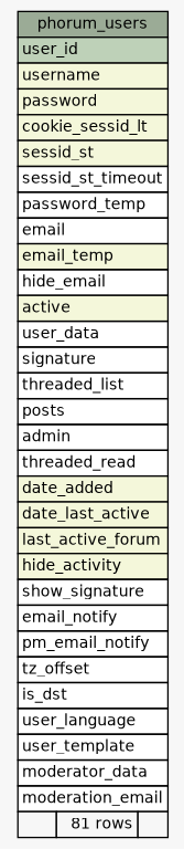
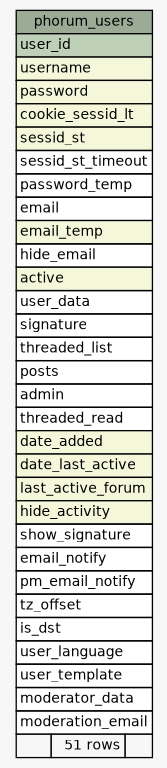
  digraph {
    bgcolor="#f7f7f7"
    fontname=Helvetica
    fontsize=11
    nodesep=0.18
    rankdir=RL
    ranksep=0.46
-   n1 [fontname=Helvetica fontsize=11 label=<     <TABLE BORDER="0" CELLBORDER="1" CELLSPACING="0" BGCOLOR="#ffffff">       <TR><TD COLSPAN="3" BGCOLOR="#9bab96" ALIGN="CENTER">phorum_users</TD></TR>       <TR><TD PORT="user_id" COLSPAN="3" BGCOLOR="#bed1b8" ALIGN="LEFT">user_id</TD></TR>       <TR><TD PORT="username" COLSPAN="3" BGCOLOR="#f4f7da" ALIGN="LEFT">username</TD></TR>       <TR><TD PORT="password" COLSPAN="3" BGCOLOR="#f4f7da" ALIGN="LEFT">password</TD></TR>       <TR><TD PORT="cookie_sessid_lt" COLSPAN="3" BGCOLOR="#f4f7da" ALIGN="LEFT">cookie_sessid_lt</TD></TR>       <TR><TD PORT="sessid_st" COLSPAN="3" BGCOLOR="#f4f7da" ALIGN="LEFT">sessid_st</TD></TR>       <TR><TD PORT="sessid_st_timeout" COLSPAN="3" ALIGN="LEFT">sessid_st_timeout</TD></TR>       <TR><TD PORT="password_temp" COLSPAN="3" ALIGN="LEFT">password_temp</TD></TR>       <TR><TD PORT="email" COLSPAN="3" ALIGN="LEFT">email</TD></TR>       <TR><TD PORT="email_temp" COLSPAN="3" BGCOLOR="#f4f7da" ALIGN="LEFT">email_temp</TD></TR>       <TR><TD PORT="hide_email" COLSPAN="3" ALIGN="LEFT">hide_email</TD></TR>       <TR><TD PORT="active" COLSPAN="3" BGCOLOR="#f4f7da" ALIGN="LEFT">active</TD></TR>       <TR><TD PORT="user_data" COLSPAN="3" ALIGN="LEFT">user_data</TD></TR>       <TR><TD PORT="signature" COLSPAN="3" ALIGN="LEFT">signature</TD></TR>       <TR><TD PORT="threaded_list" COLSPAN="3" ALIGN="LEFT">threaded_list</TD></TR>       <TR><TD PORT="posts" COLSPAN="3" ALIGN="LEFT">posts</TD></TR>       <TR><TD PORT="admin" COLSPAN="3" ALIGN="LEFT">admin</TD></TR>       <TR><TD PORT="threaded_read" COLSPAN="3" ALIGN="LEFT">threaded_read</TD></TR>       <TR><TD PORT="date_added" COLSPAN="3" BGCOLOR="#f4f7da" ALIGN="LEFT">date_added</TD></TR>       <TR><TD PORT="date_last_active" COLSPAN="3" BGCOLOR="#f4f7da" ALIGN="LEFT">date_last_active</TD></TR>       <TR><TD PORT="last_active_forum" COLSPAN="3" BGCOLOR="#f4f7da" ALIGN="LEFT">last_active_forum</TD></TR>       <TR><TD PORT="hide_activity" COLSPAN="3" BGCOLOR="#f4f7da" ALIGN="LEFT">hide_activity</TD></TR>       <TR><TD PORT="show_signature" COLSPAN="3" ALIGN="LEFT">show_signature</TD></TR>       <TR><TD PORT="email_notify" COLSPAN="3" ALIGN="LEFT">email_notify</TD></TR>       <TR><TD PORT="pm_email_notify" COLSPAN="3" ALIGN="LEFT">pm_email_notify</TD></TR>       <TR><TD PORT="tz_offset" COLSPAN="3" ALIGN="LEFT">tz_offset</TD></TR>       <TR><TD PORT="is_dst" COLSPAN="3" ALIGN="LEFT">is_dst</TD></TR>       <TR><TD PORT="user_language" COLSPAN="3" ALIGN="LEFT">user_language</TD></TR>       <TR><TD PORT="user_template" COLSPAN="3" ALIGN="LEFT">user_template</TD></TR>       <TR><TD PORT="moderator_data" COLSPAN="3" ALIGN="LEFT">moderator_data</TD></TR>       <TR><TD PORT="moderation_email" COLSPAN="3" ALIGN="LEFT">moderation_email</TD></TR>       <TR><TD ALIGN="LEFT" BGCOLOR="#f7f7f7">  </TD><TD ALIGN="RIGHT" BGCOLOR="#f7f7f7">81 rows</TD><TD ALIGN="RIGHT" BGCOLOR="#f7f7f7">  </TD></TR>     </TABLE>> shape=plaintext]
+   n1 [fontname=Helvetica fontsize=11 label=<     <TABLE BORDER="0" CELLBORDER="1" CELLSPACING="0" BGCOLOR="#ffffff">       <TR><TD COLSPAN="3" BGCOLOR="#9bab96" ALIGN="CENTER">phorum_users</TD></TR>       <TR><TD PORT="user_id" COLSPAN="3" BGCOLOR="#bed1b8" ALIGN="LEFT">user_id</TD></TR>       <TR><TD PORT="username" COLSPAN="3" BGCOLOR="#f4f7da" ALIGN="LEFT">username</TD></TR>       <TR><TD PORT="password" COLSPAN="3" BGCOLOR="#f4f7da" ALIGN="LEFT">password</TD></TR>       <TR><TD PORT="cookie_sessid_lt" COLSPAN="3" BGCOLOR="#f4f7da" ALIGN="LEFT">cookie_sessid_lt</TD></TR>       <TR><TD PORT="sessid_st" COLSPAN="3" BGCOLOR="#f4f7da" ALIGN="LEFT">sessid_st</TD></TR>       <TR><TD PORT="sessid_st_timeout" COLSPAN="3" ALIGN="LEFT">sessid_st_timeout</TD></TR>       <TR><TD PORT="password_temp" COLSPAN="3" ALIGN="LEFT">password_temp</TD></TR>       <TR><TD PORT="email" COLSPAN="3" ALIGN="LEFT">email</TD></TR>       <TR><TD PORT="email_temp" COLSPAN="3" BGCOLOR="#f4f7da" ALIGN="LEFT">email_temp</TD></TR>       <TR><TD PORT="hide_email" COLSPAN="3" ALIGN="LEFT">hide_email</TD></TR>       <TR><TD PORT="active" COLSPAN="3" BGCOLOR="#f4f7da" ALIGN="LEFT">active</TD></TR>       <TR><TD PORT="user_data" COLSPAN="3" ALIGN="LEFT">user_data</TD></TR>       <TR><TD PORT="signature" COLSPAN="3" ALIGN="LEFT">signature</TD></TR>       <TR><TD PORT="threaded_list" COLSPAN="3" ALIGN="LEFT">threaded_list</TD></TR>       <TR><TD PORT="posts" COLSPAN="3" ALIGN="LEFT">posts</TD></TR>       <TR><TD PORT="admin" COLSPAN="3" ALIGN="LEFT">admin</TD></TR>       <TR><TD PORT="threaded_read" COLSPAN="3" ALIGN="LEFT">threaded_read</TD></TR>       <TR><TD PORT="date_added" COLSPAN="3" BGCOLOR="#f4f7da" ALIGN="LEFT">date_added</TD></TR>       <TR><TD PORT="date_last_active" COLSPAN="3" BGCOLOR="#f4f7da" ALIGN="LEFT">date_last_active</TD></TR>       <TR><TD PORT="last_active_forum" COLSPAN="3" BGCOLOR="#f4f7da" ALIGN="LEFT">last_active_forum</TD></TR>       <TR><TD PORT="hide_activity" COLSPAN="3" BGCOLOR="#f4f7da" ALIGN="LEFT">hide_activity</TD></TR>       <TR><TD PORT="show_signature" COLSPAN="3" ALIGN="LEFT">show_signature</TD></TR>       <TR><TD PORT="email_notify" COLSPAN="3" ALIGN="LEFT">email_notify</TD></TR>       <TR><TD PORT="pm_email_notify" COLSPAN="3" ALIGN="LEFT">pm_email_notify</TD></TR>       <TR><TD PORT="tz_offset" COLSPAN="3" ALIGN="LEFT">tz_offset</TD></TR>       <TR><TD PORT="is_dst" COLSPAN="3" ALIGN="LEFT">is_dst</TD></TR>       <TR><TD PORT="user_language" COLSPAN="3" ALIGN="LEFT">user_language</TD></TR>       <TR><TD PORT="user_template" COLSPAN="3" ALIGN="LEFT">user_template</TD></TR>       <TR><TD PORT="moderator_data" COLSPAN="3" ALIGN="LEFT">moderator_data</TD></TR>       <TR><TD PORT="moderation_email" COLSPAN="3" ALIGN="LEFT">moderation_email</TD></TR>       <TR><TD ALIGN="LEFT" BGCOLOR="#f7f7f7">  </TD><TD ALIGN="RIGHT" BGCOLOR="#f7f7f7">51 rows</TD><TD ALIGN="RIGHT" BGCOLOR="#f7f7f7">  </TD></TR>     </TABLE>> shape=plaintext]
  }
